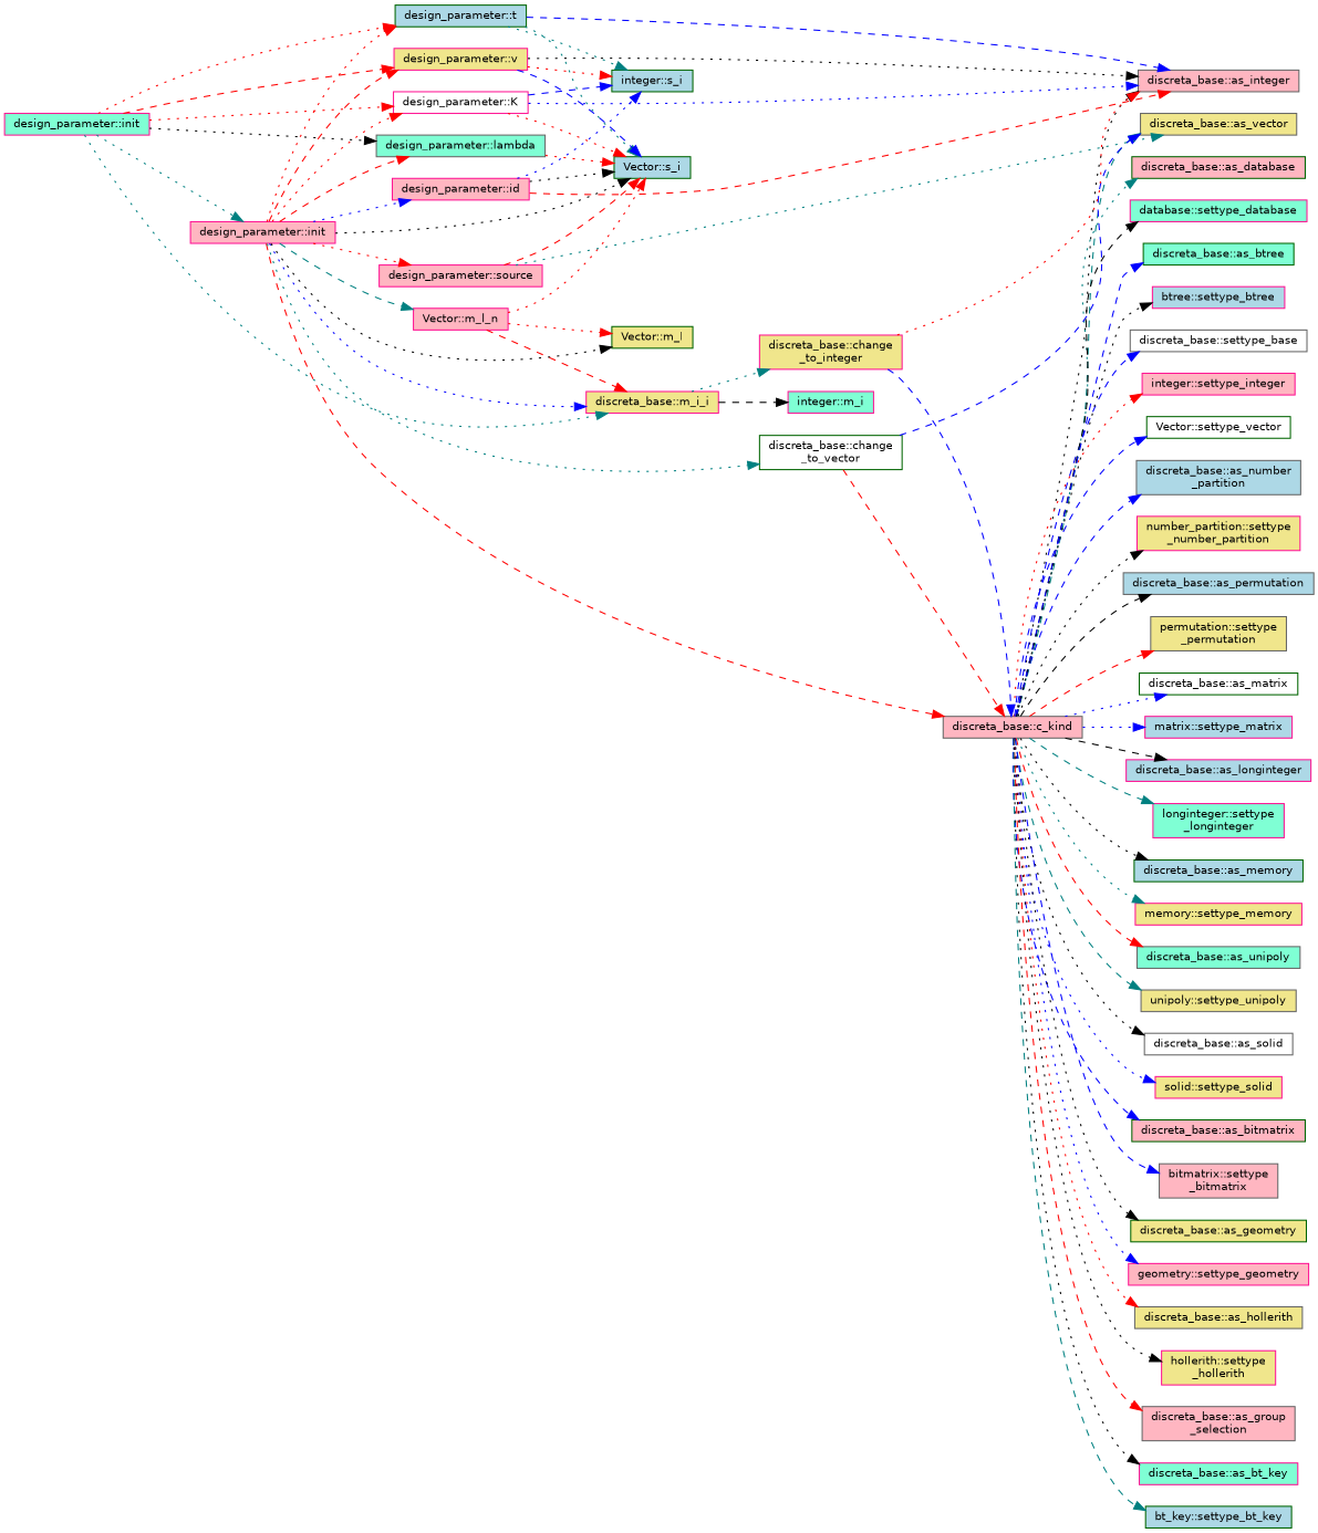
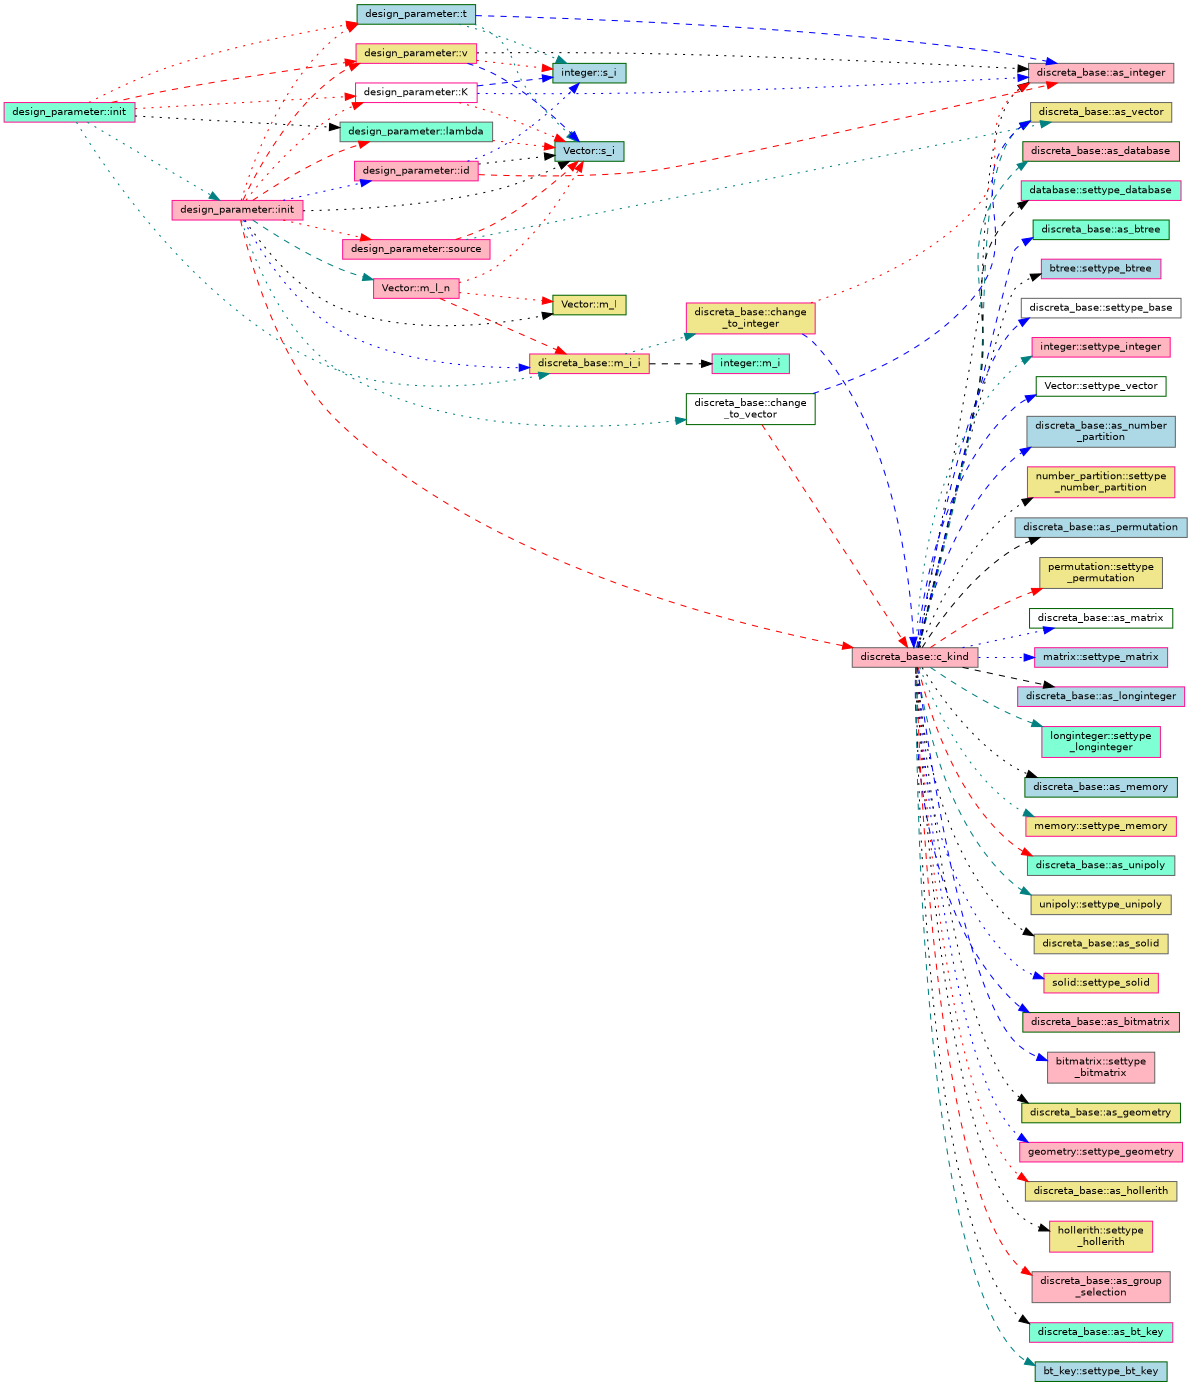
  digraph {
    rankdir=LR
    node [color=deeppink fillcolor=khaki fontname=Helvetica fontsize=10 shape=record style=filled]
    edge [color=red fontname=Helvetica fontsize=10 labelfontname=Helvetica labelfontsize=10 style=dotted]
    n1 [fillcolor=aquamarine fontcolor=black height=0.2 label="design_parameter::init" width=0.4]
    n2 [fillcolor=lightpink height=0.2 label="design_parameter::init" width=0.4]
    n3 [height=0.2 label="discreta_base::m_i_i" width=0.4]
    n4 [color=darkgreen fillcolor=lightblue height=0.2 label="design_parameter::t" width=0.4]
    n5 [height=0.2 label="design_parameter::v" width=0.4]
    n6 [fillcolor=white height=0.2 label="design_parameter::K" width=0.4]
    n7 [color=gray40 fillcolor=aquamarine height=0.2 label="design_parameter::lambda" width=0.4]
    n8 [fillcolor=lightpink height=0.2 label="Vector::m_l_n" width=0.4]
    n9 [color=darkgreen height=0.2 label="Vector::m_l" width=0.4]
    n10 [color=darkgreen fillcolor=lightblue height=0.2 label="Vector::s_i" width=0.4]
    n11 [color=gray40 fillcolor=lightpink height=0.2 label="discreta_base::c_kind" width=0.4]
    n12 [fillcolor=lightpink height=0.2 label="design_parameter::id" width=0.4]
    n13 [color=darkgreen fillcolor=white height=0.2 label="discreta_base::change\l_to_vector" width=0.4]
    n14 [fillcolor=lightpink height=0.2 label="design_parameter::source" width=0.4]
    n15 [height=0.2 label="discreta_base::change\l_to_integer" width=0.4]
    n16 [fillcolor=aquamarine height=0.2 label="integer::m_i" width=0.4]
    n17 [color=gray40 fillcolor=lightpink height=0.2 label="discreta_base::as_integer" width=0.4]
    n18 [color=darkgreen fillcolor=lightblue height=0.2 label="integer::s_i" width=0.4]
    n19 [color=gray40 fillcolor=white height=0.2 label="discreta_base::settype_base" width=0.4]
    n20 [fillcolor=lightpink height=0.2 label="integer::settype_integer" width=0.4]
    n21 [color=gray40 height=0.2 label="discreta_base::as_vector" width=0.4]
    n22 [color=darkgreen fillcolor=white height=0.2 label="Vector::settype_vector" width=0.4]
    n23 [color=gray40 fillcolor=lightblue height=0.2 label="discreta_base::as_number\l_partition" width=0.4]
    n24 [height=0.2 label="number_partition::settype\l_number_partition" width=0.4]
    n25 [color=gray40 fillcolor=lightblue height=0.2 label="discreta_base::as_permutation" width=0.4]
    n26 [color=gray40 height=0.2 label="permutation::settype\l_permutation" width=0.4]
    n27 [color=darkgreen fillcolor=white height=0.2 label="discreta_base::as_matrix" width=0.4]
    n28 [fillcolor=lightblue height=0.2 label="matrix::settype_matrix" width=0.4]
    n29 [fillcolor=lightblue height=0.2 label="discreta_base::as_longinteger" width=0.4]
    n30 [fillcolor=aquamarine height=0.2 label="longinteger::settype\l_longinteger" width=0.4]
    n31 [color=darkgreen fillcolor=lightblue height=0.2 label="discreta_base::as_memory" width=0.4]
    n32 [height=0.2 label="memory::settype_memory" width=0.4]
    n33 [color=gray40 fillcolor=aquamarine height=0.2 label="discreta_base::as_unipoly" width=0.4]
    n34 [color=gray40 height=0.2 label="unipoly::settype_unipoly" width=0.4]
-   n35 [color=gray40 fillcolor=white height=0.2 label="discreta_base::as_solid" width=0.4]
+   n35 [color=gray40 height=0.2 label="discreta_base::as_solid" width=0.4]
    n36 [height=0.2 label="solid::settype_solid" width=0.4]
    n37 [color=darkgreen fillcolor=lightpink height=0.2 label="discreta_base::as_bitmatrix" width=0.4]
    n38 [color=gray40 fillcolor=lightpink height=0.2 label="bitmatrix::settype\l_bitmatrix" width=0.4]
    n39 [color=darkgreen height=0.2 label="discreta_base::as_geometry" width=0.4]
    n40 [fillcolor=lightpink height=0.2 label="geometry::settype_geometry" width=0.4]
    n41 [color=gray40 height=0.2 label="discreta_base::as_hollerith" width=0.4]
    n42 [height=0.2 label="hollerith::settype\l_hollerith" width=0.4]
    n43 [color=gray40 fillcolor=lightpink height=0.2 label="discreta_base::as_group\l_selection" width=0.4]
    n44 [fillcolor=aquamarine height=0.2 label="discreta_base::as_bt_key" width=0.4]
    n45 [color=darkgreen fillcolor=lightblue height=0.2 label="bt_key::settype_bt_key" width=0.4]
    n46 [color=darkgreen fillcolor=lightpink height=0.2 label="discreta_base::as_database" width=0.4]
    n47 [fillcolor=aquamarine height=0.2 label="database::settype_database" width=0.4]
    n48 [color=darkgreen fillcolor=aquamarine height=0.2 label="discreta_base::as_btree" width=0.4]
    n49 [fillcolor=lightblue height=0.2 label="btree::settype_btree" width=0.4]
    n1 -> n2 [color=teal]
    n1 -> n3 [color=teal]
    n1 -> n4
    n1 -> n5 [style=dashed]
    n1 -> n6
    n1 -> n7 [color=black]
    n2 -> n3 [color=blue]
    n2 -> n4
    n2 -> n5 [style=dashed]
    n2 -> n6
    n2 -> n7 [style=dashed]
    n2 -> n8 [color=teal style=dashed]
    n2 -> n9 [color=black]
    n2 -> n10 [color=black]
    n2 -> n11 [style=dashed]
    n2 -> n12 [color=blue]
    n2 -> n13 [color=teal]
    n2 -> n14
    n3 -> n15 [color=teal]
    n3 -> n16 [color=black style=dashed]
    n4 -> n10 [color=teal]
    n4 -> n17 [color=blue style=dashed]
    n4 -> n18 [color=teal]
    n5 -> n10 [color=blue style=dashed]
    n5 -> n17 [color=black]
    n5 -> n18
    n6 -> n10
    n6 -> n17 [color=blue]
    n6 -> n18 [color=blue style=dashed]
    n7 -> n10
    n8 -> n3 [style=dashed]
    n8 -> n9
    n8 -> n10
    n11 -> n17 [color=black]
    n11 -> n19 [color=blue style=dashed]
-   n11 -> n20
+   n11 -> n20 [color=teal]
    n11 -> n21 [color=teal style=dashed]
    n11 -> n22 [color=blue style=dashed]
    n11 -> n23 [color=blue style=dashed]
    n11 -> n24 [color=black]
    n11 -> n25 [color=black style=dashed]
    n11 -> n26 [style=dashed]
    n11 -> n27 [color=blue]
    n11 -> n28 [color=blue]
    n11 -> n29 [color=black style=dashed]
    n11 -> n30 [color=teal style=dashed]
    n11 -> n31 [color=black]
    n11 -> n32 [color=teal]
    n11 -> n33 [style=dashed]
    n11 -> n34 [color=teal style=dashed]
    n11 -> n35 [color=black]
    n11 -> n36 [color=blue]
    n11 -> n37 [color=blue style=dashed]
    n11 -> n38 [color=blue style=dashed]
    n11 -> n39 [color=black]
    n11 -> n40 [color=blue]
    n11 -> n41
    n11 -> n42 [color=black]
    n11 -> n43 [style=dashed]
    n11 -> n44 [color=black]
    n11 -> n45 [color=teal style=dashed]
-   n11 -> n46 [color=teal]
+   n11 -> n46 [color=teal style=dashed]
    n11 -> n47 [color=black style=dashed]
    n11 -> n48 [color=blue style=dashed]
    n11 -> n49 [color=black]
    n12 -> n10 [color=black]
    n12 -> n17 [style=dashed]
    n12 -> n18 [color=blue]
    n13 -> n11 [style=dashed]
    n13 -> n21 [color=blue style=dashed]
    n14 -> n10 [style=dashed]
    n14 -> n21 [color=teal]
    n15 -> n11 [color=blue style=dashed]
    n15 -> n17
  }
